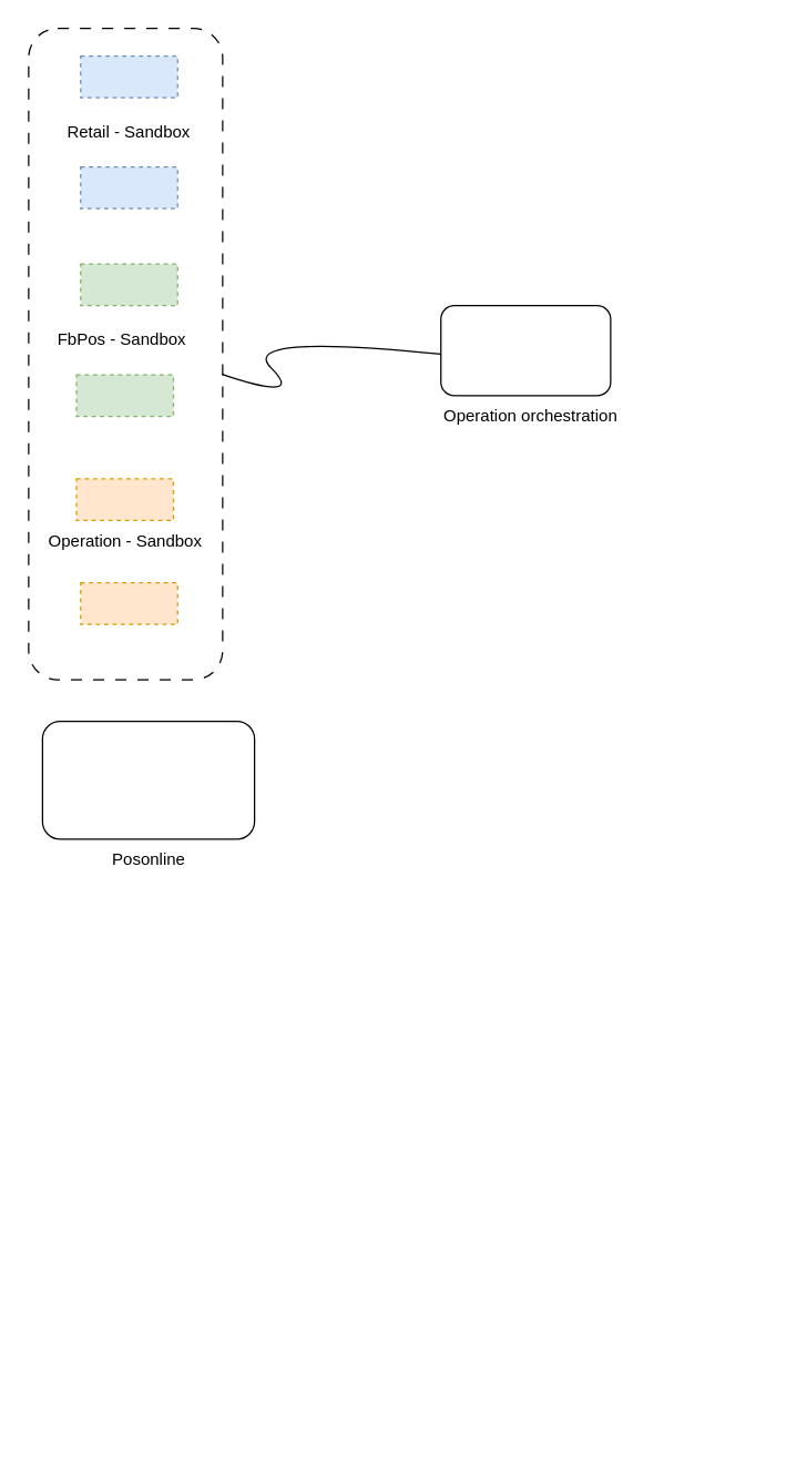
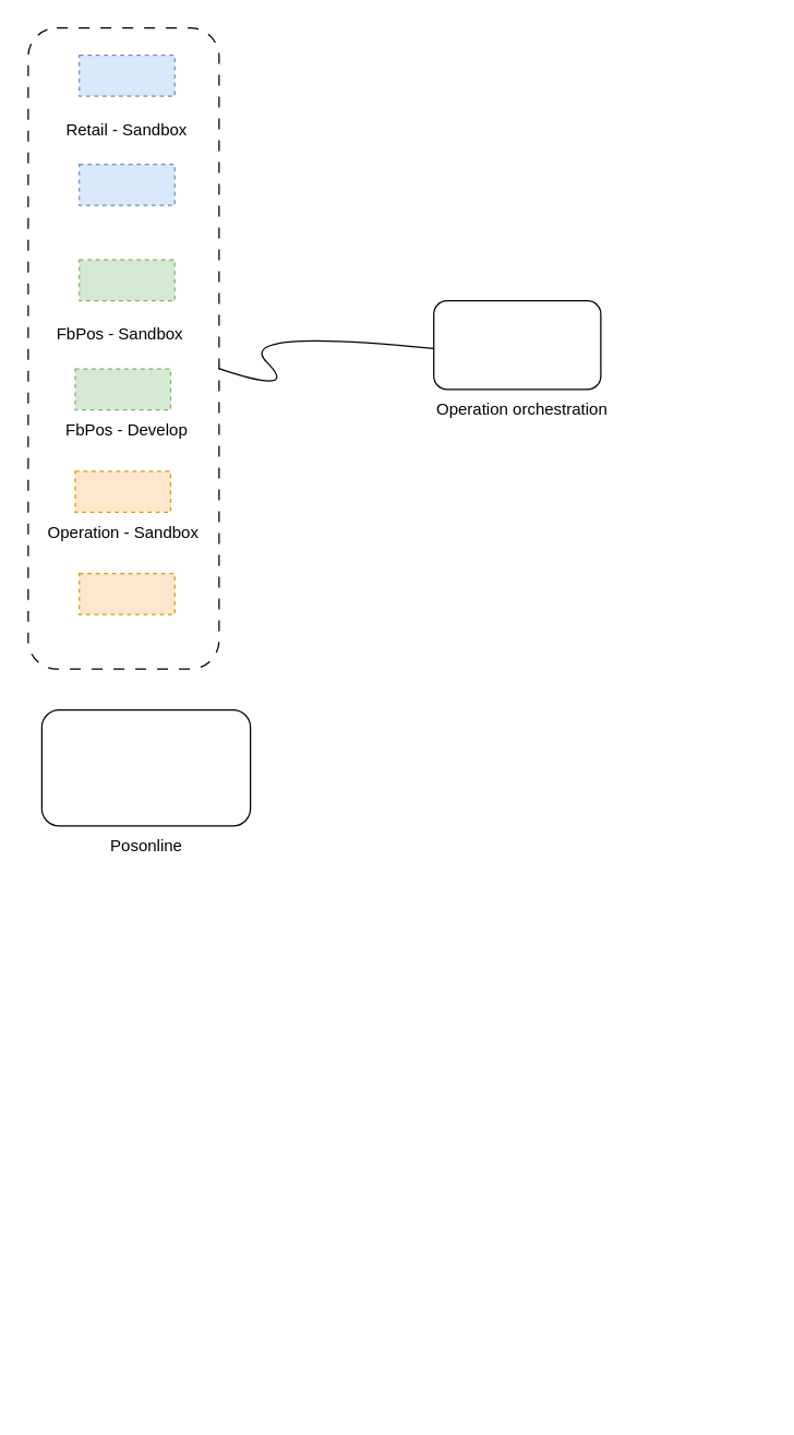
  <mxCell id="0" />
  <mxCell id="1" parent="0" />
  <mxCell id="2" value="" style="shape=image;verticalLabelPosition=bottom;labelBackgroundColor=default;verticalAlign=top;aspect=fixed;imageAspect=0;image=https://upload.wikimedia.org/wikipedia/commons/thumb/a/ab/Haproxy-logo.png/640px-Haproxy-logo.png;" parent="1" vertex="1"><mxGeometry x="210" y="595" width="63.61" height="50" as="geometry" /></mxCell>
  <mxCell id="3" value="" style="group" parent="1" vertex="1" connectable="0"><mxGeometry x="290" y="220" width="185" height="95" as="geometry" /></mxCell>
  <mxCell id="4" value="" style="rounded=1;whiteSpace=wrap;html=1;fillColor=none;" parent="3" vertex="1"><mxGeometry x="27.5" width="122.5" height="65" as="geometry" /></mxCell>
  <mxCell id="5" value="" style="shape=image;verticalLabelPosition=bottom;labelBackgroundColor=default;verticalAlign=top;aspect=fixed;imageAspect=0;image=https://plmlab.math.cnrs.fr/uploads/-/system/project/avatar/1748/nomad.png;fontStyle=1" parent="3" vertex="1"><mxGeometry x="106.5" y="15" width="40" height="40" as="geometry" /></mxCell>
  <mxCell id="6" value="" style="shape=image;verticalLabelPosition=bottom;labelBackgroundColor=default;verticalAlign=top;aspect=fixed;imageAspect=0;image=https://global-uploads.webflow.com/6203daf47137054c031fa0e6/64071d4ee3e10617c9106129_consul.png;fontStyle=1" parent="3" vertex="1"><mxGeometry x="27.5" y="10" width="50" height="50" as="geometry" /></mxCell>
  <mxCell id="7" value="Operation orchestration" style="text;html=1;align=center;verticalAlign=middle;whiteSpace=wrap;rounded=0;" parent="3" vertex="1"><mxGeometry y="65" width="185" height="30" as="geometry" /></mxCell>
  <mxCell id="8" value="" style="group" parent="1" vertex="1" connectable="0"><mxGeometry x="20" y="20" width="140" height="470" as="geometry" /></mxCell>
  <mxCell id="9" value="" style="rounded=1;whiteSpace=wrap;html=1;dashed=1;dashPattern=8 8;" parent="8" vertex="1"><mxGeometry width="140" height="470" as="geometry" /></mxCell>
  <mxCell id="10" value="" style="rounded=0;whiteSpace=wrap;html=1;fillColor=#dae8fc;dashed=1;strokeColor=#6c8ebf;" parent="8" vertex="1"><mxGeometry x="37.5" y="20" width="70" height="30" as="geometry" /></mxCell>
  <mxCell id="11" value="Retail - Sandbox" style="text;html=1;align=center;verticalAlign=middle;whiteSpace=wrap;rounded=0;" parent="8" vertex="1"><mxGeometry x="20" y="60" width="105" height="30" as="geometry" /></mxCell>
  <mxCell id="12" value="" style="rounded=0;whiteSpace=wrap;html=1;fillColor=#dae8fc;dashed=1;strokeColor=#6c8ebf;" parent="8" vertex="1"><mxGeometry x="37.5" y="100" width="70" height="30" as="geometry" /></mxCell>
  <mxCell id="13" value="" style="rounded=0;whiteSpace=wrap;html=1;fillColor=#d5e8d4;dashed=1;strokeColor=#82b366;" parent="8" vertex="1"><mxGeometry x="37.5" y="170" width="70" height="30" as="geometry" /></mxCell>
  <mxCell id="14" value="FbPos - Sandbox" style="text;html=1;align=center;verticalAlign=middle;whiteSpace=wrap;rounded=0;" parent="8" vertex="1"><mxGeometry x="15" y="210" width="105" height="30" as="geometry" /></mxCell>
  <mxCell id="15" value="" style="rounded=0;whiteSpace=wrap;html=1;fillColor=#d5e8d4;dashed=1;strokeColor=#82b366;" parent="8" vertex="1"><mxGeometry x="34.5" y="250" width="70" height="30" as="geometry" /></mxCell>
+ <mxCell id="16" value="FbPos - Develop" style="text;html=1;align=center;verticalAlign=middle;whiteSpace=wrap;rounded=0;" parent="8" vertex="1"><mxGeometry x="20" y="280" width="105" height="30" as="geometry" /></mxCell>
  <mxCell id="17" value="" style="rounded=0;whiteSpace=wrap;html=1;fillColor=#ffe6cc;dashed=1;strokeColor=#d79b00;" parent="8" vertex="1"><mxGeometry x="34.5" y="325" width="70" height="30" as="geometry" /></mxCell>
  <mxCell id="18" value="Operation - Sandbox" style="text;html=1;align=center;verticalAlign=middle;whiteSpace=wrap;rounded=0;" parent="8" vertex="1"><mxGeometry x="9.5" y="355" width="120" height="30" as="geometry" /></mxCell>
  <mxCell id="19" value="" style="rounded=0;whiteSpace=wrap;html=1;fillColor=#ffe6cc;dashed=1;strokeColor=#d79b00;" parent="8" vertex="1"><mxGeometry x="37.5" y="400" width="70" height="30" as="geometry" /></mxCell>
  <mxCell id="20" value="" style="curved=1;endArrow=none;html=1;rounded=0;entryX=0;entryY=0.5;entryDx=0;entryDy=0;exitX=0.997;exitY=0.531;exitDx=0;exitDy=0;exitPerimeter=0;startFill=0;" parent="1" source="9" target="6" edge="1"><mxGeometry width="50" height="50" relative="1" as="geometry"><mxPoint x="170" y="290" as="sourcePoint" /><mxPoint x="220" y="240" as="targetPoint" /><Array as="points"><mxPoint x="220" y="290" /><mxPoint x="170" y="240" /></Array></mxGeometry></mxCell>
  <mxCell id="21" value="" style="group" parent="1" vertex="1" connectable="0"><mxGeometry x="30" y="520" width="153" height="115" as="geometry" /></mxCell>
  <mxCell id="22" value="" style="rounded=1;whiteSpace=wrap;html=1;fillColor=none;" parent="21" vertex="1"><mxGeometry width="153" height="85" as="geometry" /></mxCell>
  <mxCell id="23" value="" style="shape=image;verticalLabelPosition=bottom;labelBackgroundColor=default;verticalAlign=top;aspect=fixed;imageAspect=0;image=https://global-uploads.webflow.com/6203daf47137054c031fa0e6/64071d4ee3e10617c9106129_consul.png;fontStyle=1" parent="21" vertex="1"><mxGeometry x="11.5" y="27.5" width="50" height="50" as="geometry" /></mxCell>
  <mxCell id="24" value="" style="shape=image;verticalLabelPosition=bottom;labelBackgroundColor=default;verticalAlign=top;aspect=fixed;imageAspect=0;image=https://www.svgrepo.com/show/448679/vault.svg;" parent="21" vertex="1"><mxGeometry x="103" y="35" width="38" height="38" as="geometry" /></mxCell>
  <mxCell id="25" value="" style="shape=image;verticalLabelPosition=bottom;labelBackgroundColor=default;verticalAlign=top;aspect=fixed;imageAspect=0;image=https://static-00.iconduck.com/assets.00/ansible-icon-2048x2048-mc4z634w.png;" parent="21" vertex="1"><mxGeometry x="61.5" y="5" width="30" height="30" as="geometry" /></mxCell>
  <mxCell id="26" value="Posonline" style="text;html=1;align=center;verticalAlign=middle;whiteSpace=wrap;rounded=0;" parent="21" vertex="1"><mxGeometry x="46.5" y="85" width="60" height="30" as="geometry" /></mxCell>
  <mxCell id="27" value="" style="shape=image;verticalLabelPosition=bottom;labelBackgroundColor=default;verticalAlign=top;aspect=fixed;imageAspect=0;image=https://gitlab.com/uploads/-/system/project/avatar/11674053/gitlab-ci-cd-logo_2x.png;" parent="1" vertex="1"><mxGeometry x="58.69" y="680" width="44.74" height="50" as="geometry" /></mxCell>
  <mxCell id="28" value="" style="shape=image;verticalLabelPosition=bottom;labelBackgroundColor=default;verticalAlign=top;aspect=fixed;imageAspect=0;image=https://cdn4.iconfinder.com/data/icons/logos-and-brands/512/144_Gitlab_logo_logos-512.png;" parent="1" vertex="1"><mxGeometry x="30" y="800" width="60" height="60" as="geometry" /></mxCell>
  <mxCell id="29" value="" style="shape=image;verticalLabelPosition=bottom;labelBackgroundColor=default;verticalAlign=top;aspect=fixed;imageAspect=0;image=https://static-00.iconduck.com/assets.00/file-type-nginx-icon-1793x2048-yt5u3fm7.png;" parent="1" vertex="1"><mxGeometry x="450" y="610" width="35.03" height="40" as="geometry" /></mxCell>
  <mxCell id="30" value="" style="shape=image;verticalLabelPosition=bottom;labelBackgroundColor=default;verticalAlign=top;aspect=fixed;imageAspect=0;image=https://static-00.iconduck.com/assets.00/internet-icon-1024x1024-17xg0vsk.png;" parent="1" vertex="1"><mxGeometry x="200" y="960" width="40" height="40" as="geometry" /></mxCell>
  <mxCell id="31" value="" style="shape=image;verticalLabelPosition=bottom;labelBackgroundColor=default;verticalAlign=top;aspect=fixed;imageAspect=0;image=https://cdn-icons-png.flaticon.com/512/8336/8336875.png;" parent="1" vertex="1"><mxGeometry x="90" y="970" width="60" height="60" as="geometry" /></mxCell>
  <mxCell id="32" value="" style="shape=image;verticalLabelPosition=bottom;labelBackgroundColor=default;verticalAlign=top;aspect=fixed;imageAspect=0;image=https://global-uploads.webflow.com/6203daf47137054c031fa0e6/64071d4ee3e10617c9106129_consul.png;fontStyle=1" vertex="1" parent="1"><mxGeometry x="510" y="605" width="50" height="50" as="geometry" /></mxCell>
